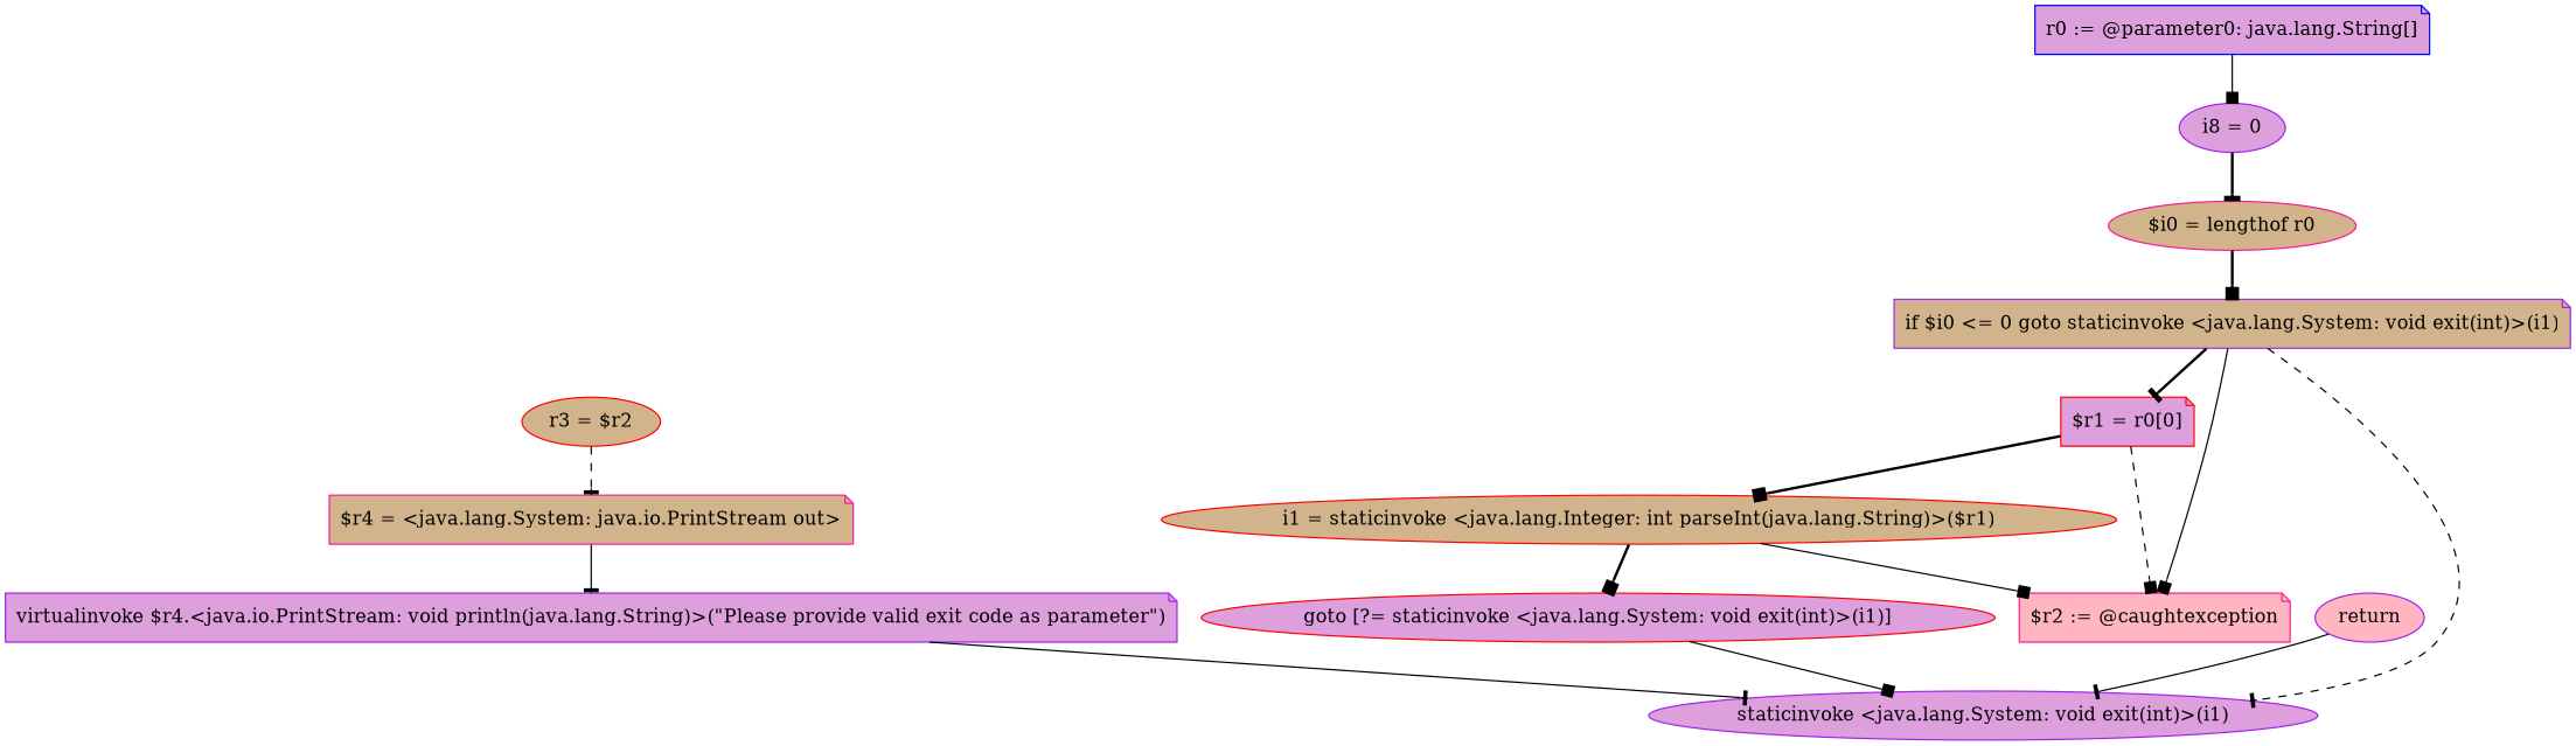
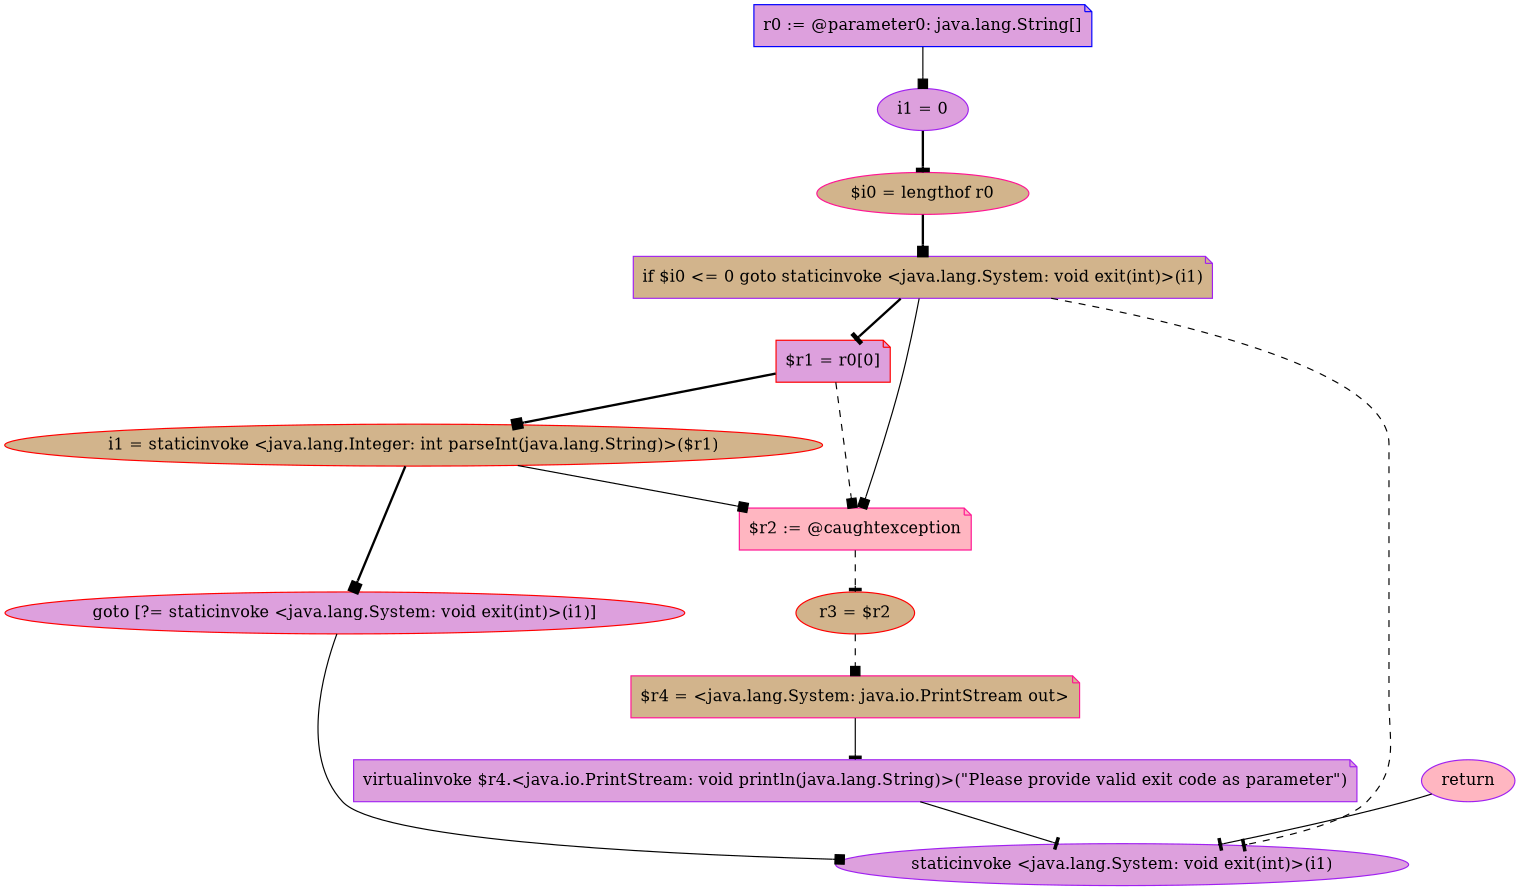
  digraph {
    node [color=purple fillcolor=plum shape=ellipse style=filled]
    edge [arrowhead=box style=solid]
    "r0 := @parameter0: java.lang.String[]" [color=blue shape=note]
-   "i1 = 0" [label="i8 = 0"]
+   "i1 = 0"
    "$i0 = lengthof r0" [color=deeppink fillcolor=tan]
    "if $i0 <= 0 goto staticinvoke <java.lang.System: void exit(int)>(i1)" [fillcolor=tan shape=note]
    "$r1 = r0[0]" [color=red shape=note]
    "$r2 := @caughtexception" [color=deeppink fillcolor=lightpink shape=note]
    "staticinvoke <java.lang.System: void exit(int)>(i1)"
    "i1 = staticinvoke <java.lang.Integer: int parseInt(java.lang.String)>($r1)" [color=red fillcolor=tan]
    "r3 = $r2" [color=red fillcolor=tan]
    "goto [?= staticinvoke <java.lang.System: void exit(int)>(i1)]" [color=red]
    "$r4 = <java.lang.System: java.io.PrintStream out>" [color=deeppink fillcolor=tan shape=note]
    "virtualinvoke $r4.<java.io.PrintStream: void println(java.lang.String)>(\"Please provide valid exit code as parameter\")" [shape=note]
    return [fillcolor=lightpink]
    "r0 := @parameter0: java.lang.String[]" -> "i1 = 0"
    "i1 = 0" -> "$i0 = lengthof r0" [arrowhead=tee style=bold]
    "$i0 = lengthof r0" -> "if $i0 <= 0 goto staticinvoke <java.lang.System: void exit(int)>(i1)" [style=bold]
    "if $i0 <= 0 goto staticinvoke <java.lang.System: void exit(int)>(i1)" -> "$r1 = r0[0]" [arrowhead=tee style=bold]
    "if $i0 <= 0 goto staticinvoke <java.lang.System: void exit(int)>(i1)" -> "$r2 := @caughtexception"
    "if $i0 <= 0 goto staticinvoke <java.lang.System: void exit(int)>(i1)" -> "staticinvoke <java.lang.System: void exit(int)>(i1)" [arrowhead=tee style=dashed]
    "$r1 = r0[0]" -> "$r2 := @caughtexception" [style=dashed]
    "$r1 = r0[0]" -> "i1 = staticinvoke <java.lang.Integer: int parseInt(java.lang.String)>($r1)" [style=bold]
+   "$r2 := @caughtexception" -> "r3 = $r2" [arrowhead=tee style=dashed]
    "i1 = staticinvoke <java.lang.Integer: int parseInt(java.lang.String)>($r1)" -> "$r2 := @caughtexception"
    "i1 = staticinvoke <java.lang.Integer: int parseInt(java.lang.String)>($r1)" -> "goto [?= staticinvoke <java.lang.System: void exit(int)>(i1)]" [style=bold]
-   "r3 = $r2" -> "$r4 = <java.lang.System: java.io.PrintStream out>" [arrowhead=tee style=dashed]
+   "r3 = $r2" -> "$r4 = <java.lang.System: java.io.PrintStream out>" [style=dashed]
    "goto [?= staticinvoke <java.lang.System: void exit(int)>(i1)]" -> "staticinvoke <java.lang.System: void exit(int)>(i1)"
    "$r4 = <java.lang.System: java.io.PrintStream out>" -> "virtualinvoke $r4.<java.io.PrintStream: void println(java.lang.String)>(\"Please provide valid exit code as parameter\")" [arrowhead=tee]
    "virtualinvoke $r4.<java.io.PrintStream: void println(java.lang.String)>(\"Please provide valid exit code as parameter\")" -> "staticinvoke <java.lang.System: void exit(int)>(i1)" [arrowhead=tee]
    return -> "staticinvoke <java.lang.System: void exit(int)>(i1)" [arrowhead=tee]
  }
